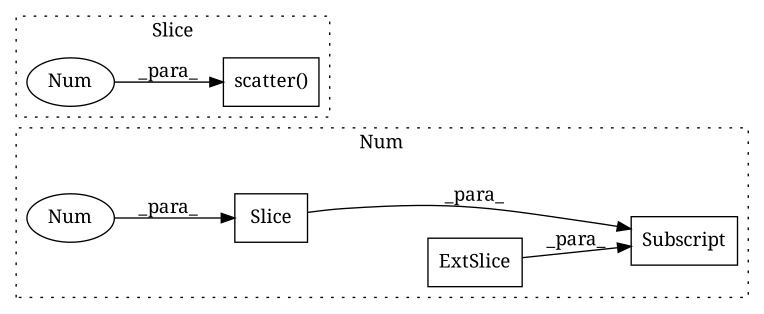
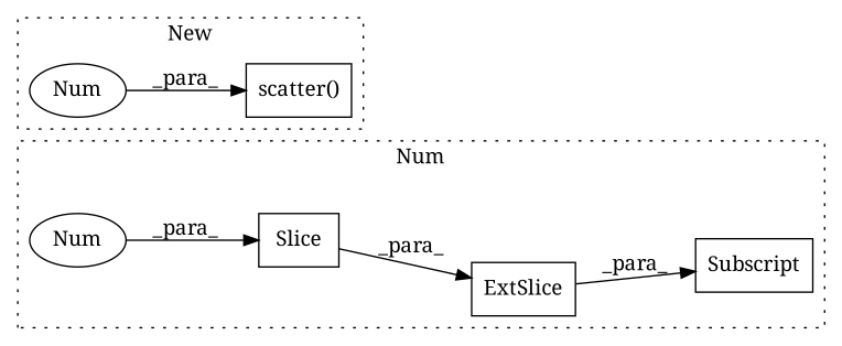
  digraph {
    fontname="Noto Serif"
    rankdir=LR
    node [a=76 fontname="Noto Serif" l=1 shape=box]
    edge [fontname="Noto Serif"]
    n1 [a=85 l=24 label=ExtSlice s=2866]
    n2 [a=63 l="34,0" label=Subscript s="2866,0"]
    n3 [a=80 label=Slice s=2896]
    n4 [l=2 label=Num s=2897 shape=ellipse]
    n5 [a=75 l="33,1" label="scatter()" s="3206,3282"]
    n6 [label=Num s=3239 shape=ellipse]
    subgraph cluster_1 {
      label=Num
      style=dotted
      n1
      n2
      n3
      n4
    }
    subgraph cluster_2 {
-     label=Slice
+     label=New
      style=dotted
      n5
      n6
    }
    n1 -> n2 [label=_para_]
-   n3 -> n2 [label=_para_]
+   n3 -> n1 [label=_para_]
    n4 -> n3 [label=_para_]
    n6 -> n5 [label=_para_]
  }
